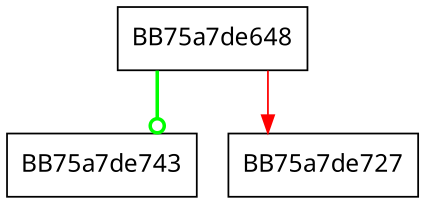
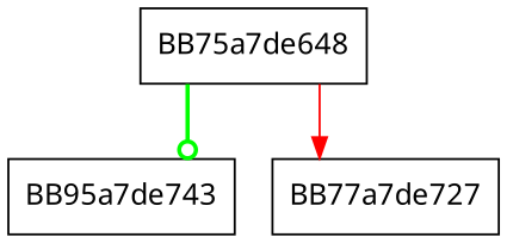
  digraph {
    fontname="Noto Sans"
    splines=ortho
    node [fontname="Noto Sans" shape=box]
    edge [fontname="Noto Sans"]
    BB75a7de648
-   BB75a7de743
-   BB75a7de727
+   BB75a7de743 [label=BB95a7de743]
+   BB75a7de727 [label=BB77a7de727]
    BB75a7de648 -> BB75a7de743 [arrowhead=odot color=green style=bold]
    BB75a7de648 -> BB75a7de727 [arrowhead=normal color=red style=solid]
  }
